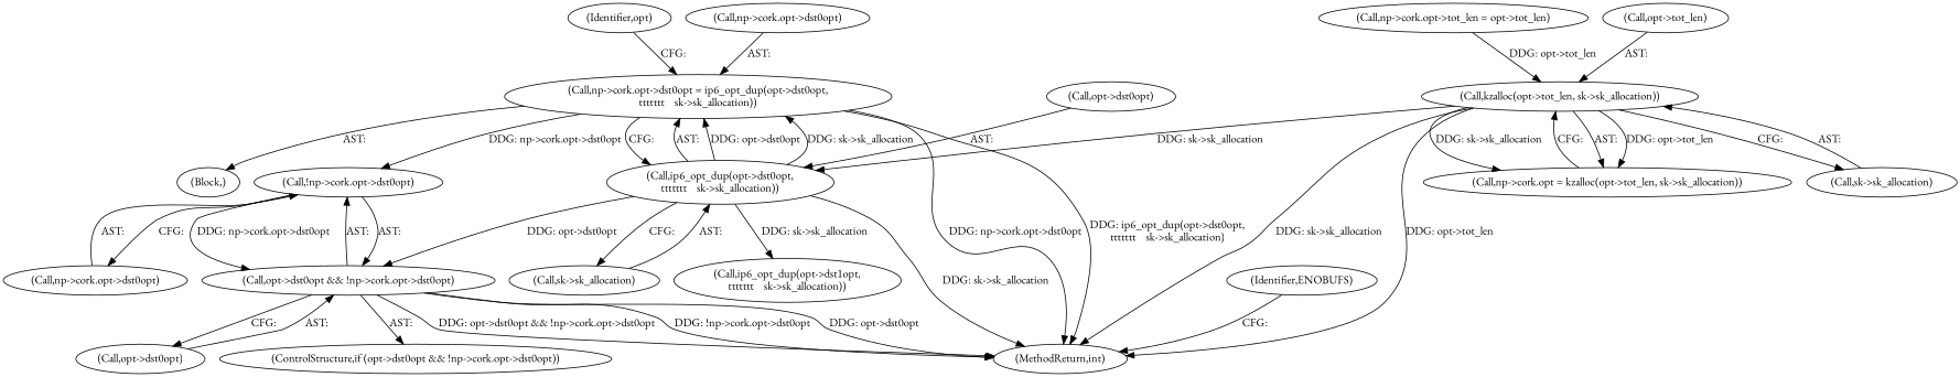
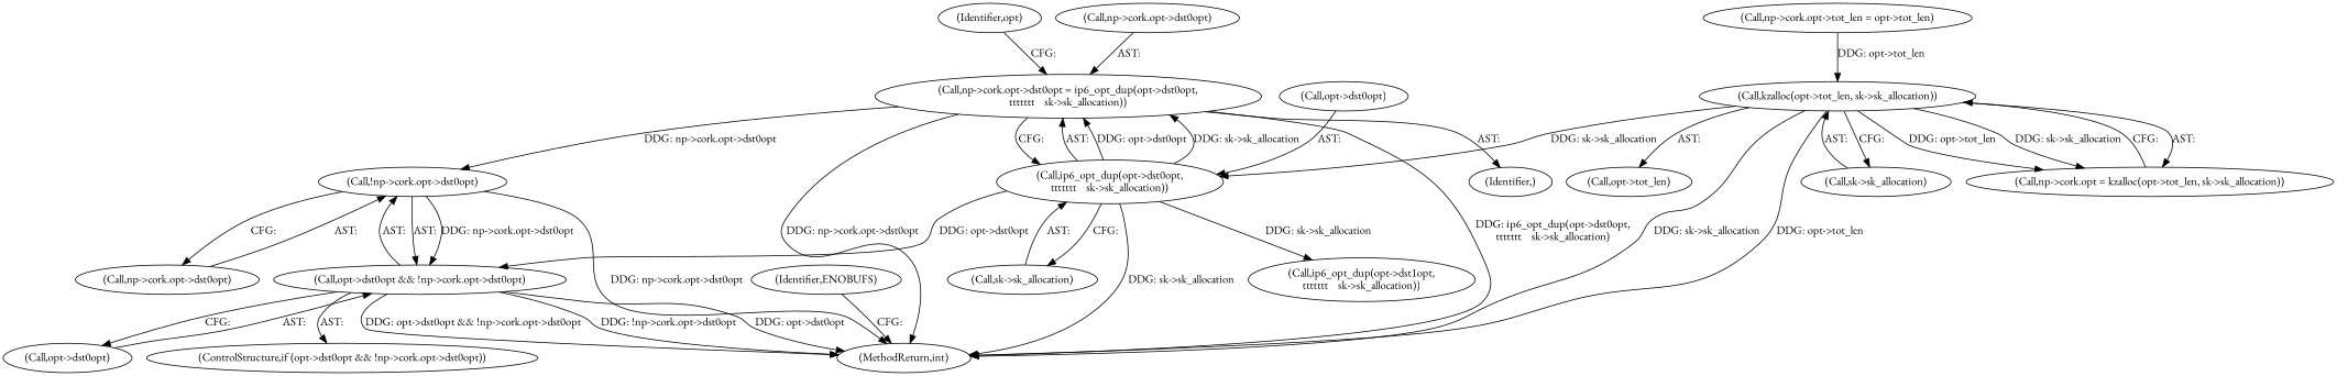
  digraph {
    fontname="EB Garamond"
    node [fontname="EB Garamond"]
    edge [fontname="EB Garamond"]
    n1 [label="(Call,!np->cork.opt->dst0opt)"]
    n2 [label="(Call,opt->dst0opt && !np->cork.opt->dst0opt)"]
    n3 [label="(MethodReturn,int)"]
    n4 [label="(Call,np->cork.opt->dst0opt)"]
    n5 [label="(Call,opt->dst0opt)"]
    n6 [label="(ControlStructure,if (opt->dst0opt && !np->cork.opt->dst0opt))"]
    n7 [label="(Call,np->cork.opt->dst0opt = ip6_opt_dup(opt->dst0opt,\n\t\t\t\t\t\t\t    sk->sk_allocation))"]
    n8 [label="(Call,ip6_opt_dup(opt->dst0opt,\n\t\t\t\t\t\t\t    sk->sk_allocation))"]
-   n9 [label="(Block,)"]
+   n9 [label="(Identifier,)"]
    n10 [label="(Call,ip6_opt_dup(opt->dst1opt,\n\t\t\t\t\t\t\t    sk->sk_allocation))"]
    n11 [label="(Call,sk->sk_allocation)"]
    n12 [label="(Call,kzalloc(opt->tot_len, sk->sk_allocation))"]
    n13 [label="(Call,np->cork.opt = kzalloc(opt->tot_len, sk->sk_allocation))"]
    n14 [label="(Call,sk->sk_allocation)"]
    n15 [label="(Call,np->cork.opt->tot_len = opt->tot_len)"]
    n16 [label="(Identifier,opt)"]
    n17 [label="(Call,np->cork.opt->dst0opt)"]
    n18 [label="(Call,opt->tot_len)"]
    n19 [label="(Call,opt->dst0opt)"]
    n20 [label="(Identifier,ENOBUFS)"]
    n1 -> n2 [label="AST: "]
    n1 -> n2 [label="DDG: np->cork.opt->dst0opt"]
+   n1 -> n3 [label="DDG: np->cork.opt->dst0opt"]
    n1 -> n4 [label="CFG: "]
    n2 -> n1 [label="AST: "]
    n2 -> n3 [label="DDG: opt->dst0opt && !np->cork.opt->dst0opt"]
    n2 -> n3 [label="DDG: !np->cork.opt->dst0opt"]
    n2 -> n3 [label="DDG: opt->dst0opt"]
    n2 -> n5 [label="CFG: "]
    n2 -> n6 [label="AST: "]
    n4 -> n1 [label="AST: "]
    n5 -> n2 [label="AST: "]
    n7 -> n1 [label="DDG: np->cork.opt->dst0opt"]
    n7 -> n3 [label="DDG: np->cork.opt->dst0opt"]
    n7 -> n3 [label="DDG: ip6_opt_dup(opt->dst0opt,\n\t\t\t\t\t\t\t    sk->sk_allocation)"]
    n7 -> n8 [label="CFG: "]
    n7 -> n9 [label="AST: "]
    n8 -> n2 [label="DDG: opt->dst0opt"]
    n8 -> n3 [label="DDG: sk->sk_allocation"]
    n8 -> n7 [label="AST: "]
    n8 -> n7 [label="DDG: opt->dst0opt"]
    n8 -> n7 [label="DDG: sk->sk_allocation"]
    n8 -> n10 [label="DDG: sk->sk_allocation"]
    n8 -> n11 [label="CFG: "]
    n11 -> n8 [label="AST: "]
    n12 -> n3 [label="DDG: sk->sk_allocation"]
    n12 -> n3 [label="DDG: opt->tot_len"]
    n12 -> n8 [label="DDG: sk->sk_allocation"]
    n12 -> n13 [label="AST: "]
    n12 -> n13 [label="DDG: opt->tot_len"]
    n12 -> n13 [label="DDG: sk->sk_allocation"]
    n12 -> n14 [label="CFG: "]
    n13 -> n12 [label="CFG: "]
    n14 -> n12 [label="AST: "]
    n15 -> n12 [label="DDG: opt->tot_len"]
    n16 -> n7 [label="CFG: "]
    n17 -> n7 [label="AST: "]
-   n18 -> n12 [label="AST: "]
+   n12 -> n18 [label="AST: "]
    n19 -> n8 [label="AST: "]
    n20 -> n3 [label="CFG: "]
  }
